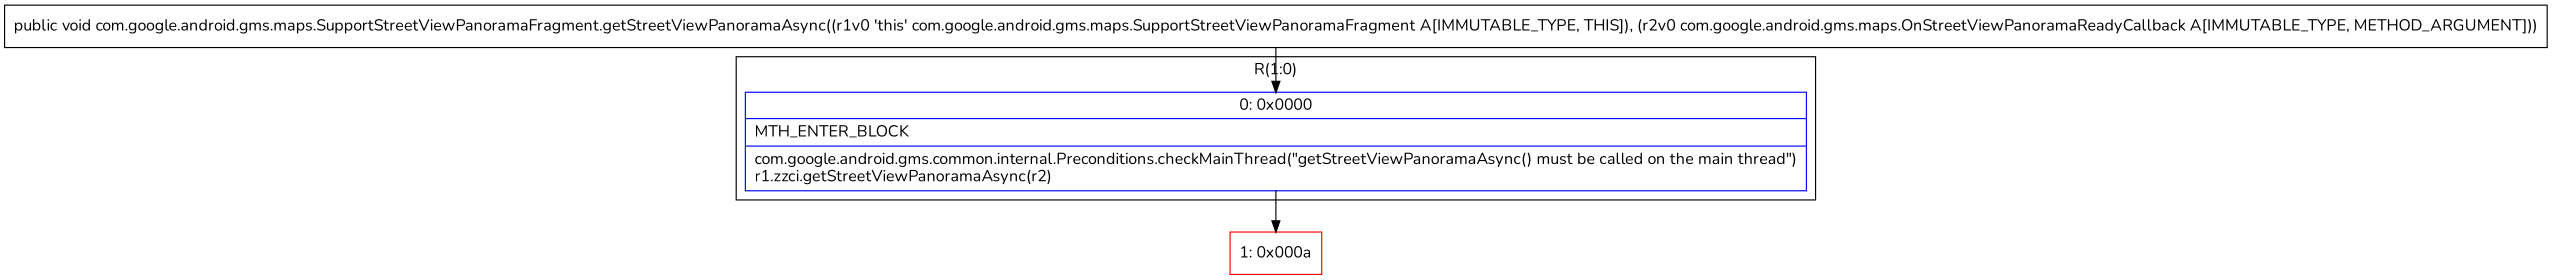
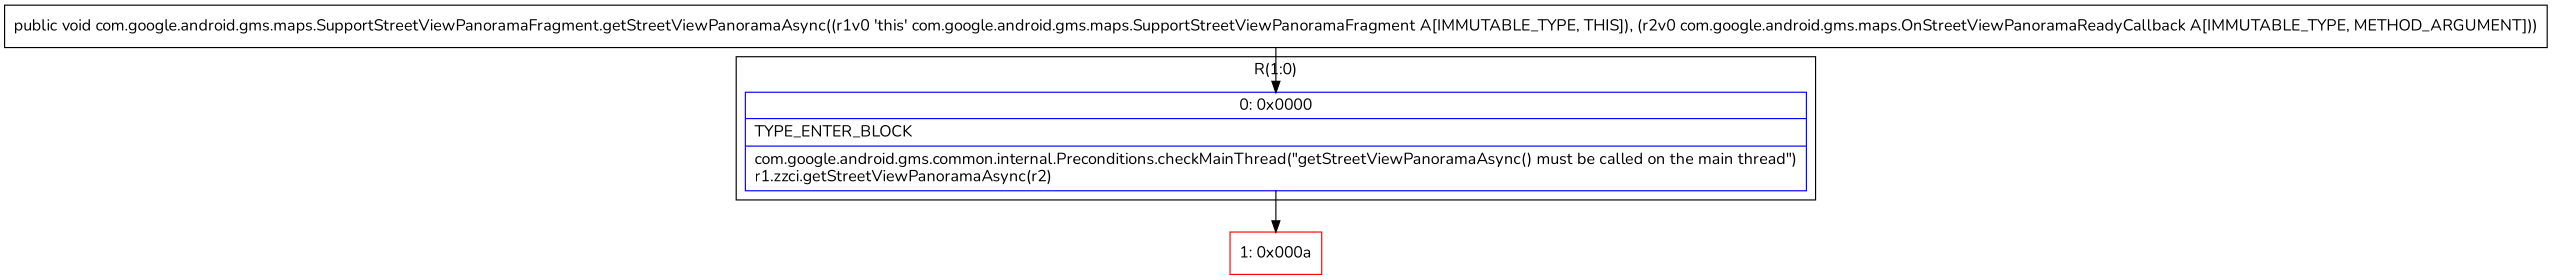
  digraph {
    fontname=Nunito
    node [shape=record fontname=Nunito]
    edge [fontname=Nunito]
-   n1 [color=blue label="{0\:\ 0x0000|MTH_ENTER_BLOCK\l|com.google.android.gms.common.internal.Preconditions.checkMainThread(\"getStreetViewPanoramaAsync() must be called on the main thread\")\lr1.zzci.getStreetViewPanoramaAsync(r2)\l}"]
+   n1 [color=blue label="{0\:\ 0x0000|TYPE_ENTER_BLOCK\l|com.google.android.gms.common.internal.Preconditions.checkMainThread(\"getStreetViewPanoramaAsync() must be called on the main thread\")\lr1.zzci.getStreetViewPanoramaAsync(r2)\l}"]
    n2 [color=red label="{1\:\ 0x000a}"]
    n3 [label="{public void com.google.android.gms.maps.SupportStreetViewPanoramaFragment.getStreetViewPanoramaAsync((r1v0 'this' com.google.android.gms.maps.SupportStreetViewPanoramaFragment A[IMMUTABLE_TYPE, THIS]), (r2v0 com.google.android.gms.maps.OnStreetViewPanoramaReadyCallback A[IMMUTABLE_TYPE, METHOD_ARGUMENT])) }"]
    subgraph cluster_1 {
      label="R(1:0)"
      n1
    }
    n1 -> n2
    n3 -> n1
  }
